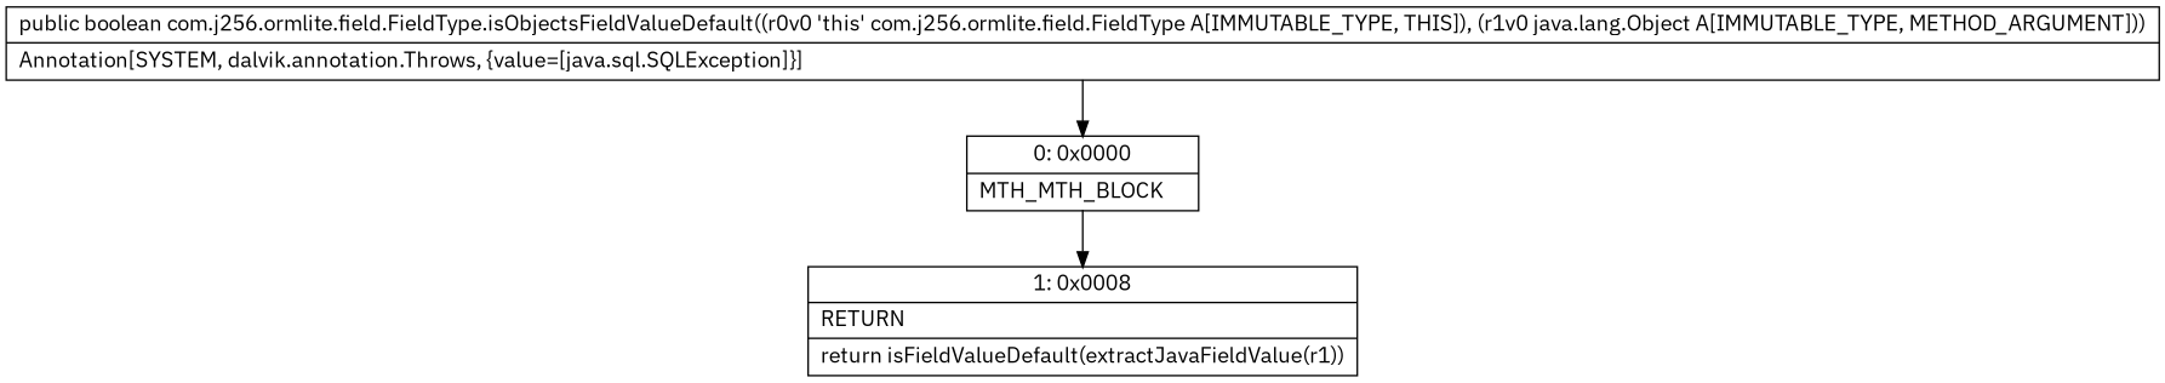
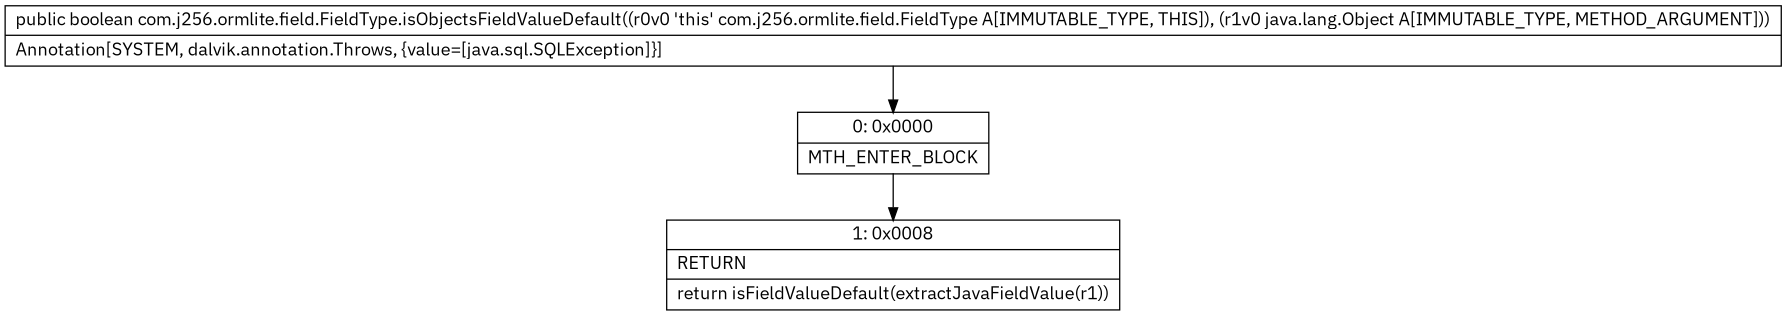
  digraph {
    fontname="IBM Plex Sans"
    node [shape=record fontname="IBM Plex Sans"]
    edge [fontname="IBM Plex Sans"]
-   n1 [label="{0\:\ 0x0000|MTH_MTH_BLOCK\l}"]
+   n1 [label="{0\:\ 0x0000|MTH_ENTER_BLOCK\l}"]
    n2 [label="{1\:\ 0x0008|RETURN\l|return isFieldValueDefault(extractJavaFieldValue(r1))\l}"]
    n3 [label="{public boolean com.j256.ormlite.field.FieldType.isObjectsFieldValueDefault((r0v0 'this' com.j256.ormlite.field.FieldType A[IMMUTABLE_TYPE, THIS]), (r1v0 java.lang.Object A[IMMUTABLE_TYPE, METHOD_ARGUMENT]))  | Annotation[SYSTEM, dalvik.annotation.Throws, \{value=[java.sql.SQLException]\}]\l}"]
    n1 -> n2
    n3 -> n1
  }
